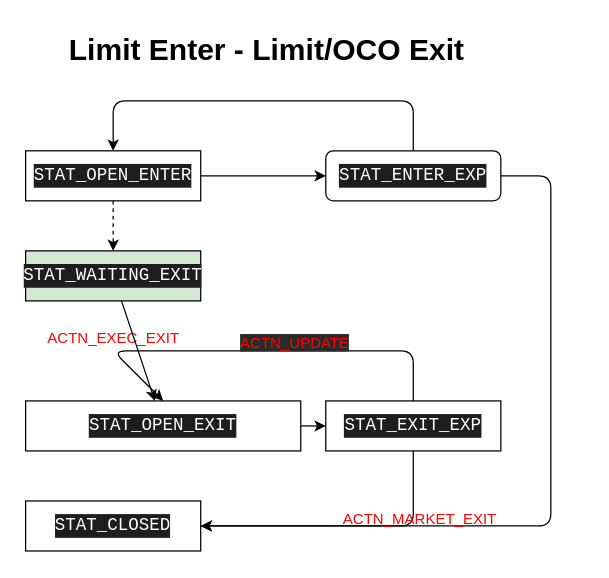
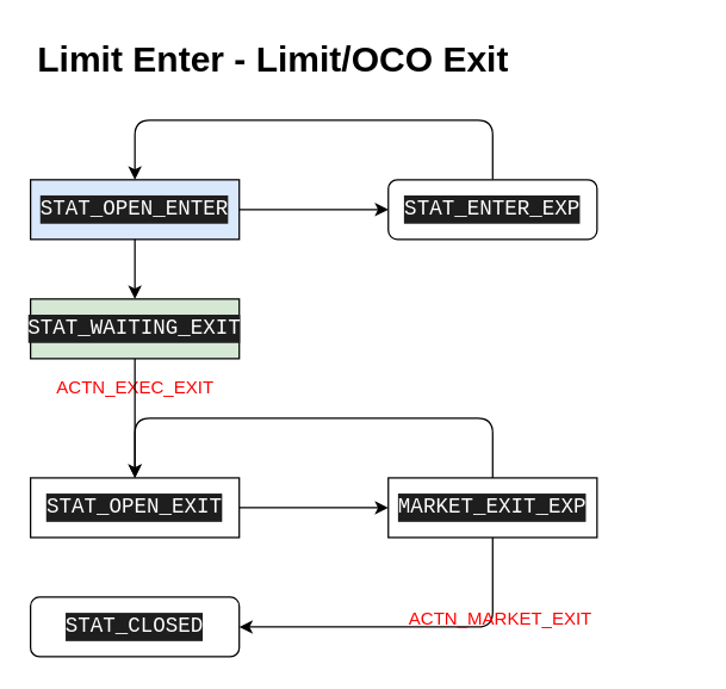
  <mxCell id="0" />
  <mxCell id="1" parent="0" />
  <mxCell id="2" value="" style="edgeStyle=none;html=1;" parent="1" source="3" target="14" edge="1"><mxGeometry relative="1" as="geometry" /></mxCell>
- <mxCell id="3" value="&lt;div style=&quot;background-color: rgb(30 , 30 , 30) ; font-family: &amp;#34;consolas&amp;#34; , &amp;#34;courier new&amp;#34; , monospace ; font-size: 14px ; line-height: 19px&quot;&gt;&lt;font color=&quot;#ffffff&quot;&gt;STAT_OPEN_ENTER&lt;/font&gt;&lt;/div&gt;" style="rounded=0;whiteSpace=wrap;html=1;" parent="1" vertex="1"><mxGeometry x="20" y="120" width="140" height="40" as="geometry" /></mxCell>
- <mxCell id="4" value="" style="edgeStyle=none;html=1;exitX=0.5;exitY=1;exitDx=0;exitDy=0;dashed=1;" parent="1" source="3" target="11" edge="1"><mxGeometry relative="1" as="geometry"><mxPoint x="90" y="240" as="sourcePoint" /></mxGeometry></mxCell>
- <mxCell id="5" value="&lt;h1&gt;&lt;font style=&quot;font-size: 24px&quot;&gt;Limit Enter - Limit/OCO Exit&lt;/font&gt;&lt;/h1&gt;" style="text;html=1;strokeColor=none;fillColor=none;spacing=5;spacingTop=-20;whiteSpace=wrap;overflow=hidden;rounded=0;" parent="1" vertex="1"><mxGeometry x="50" y="20" width="415" height="40" as="geometry" /></mxCell>
- <mxCell id="6" value="&lt;div style=&quot;background-color: rgb(30 , 30 , 30) ; font-family: &amp;#34;consolas&amp;#34; , &amp;#34;courier new&amp;#34; , monospace ; font-size: 14px ; line-height: 19px&quot;&gt;&lt;font color=&quot;#ffffff&quot;&gt;STAT_CLOSED&lt;/font&gt;&lt;/div&gt;" style="rounded=0;whiteSpace=wrap;html=1;" parent="1" vertex="1"><mxGeometry x="20" y="400" width="140" height="40" as="geometry" /></mxCell>
+ <mxCell id="3" value="&lt;div style=&quot;background-color: rgb(30 , 30 , 30) ; font-family: &amp;#34;consolas&amp;#34; , &amp;#34;courier new&amp;#34; , monospace ; font-size: 14px ; line-height: 19px&quot;&gt;&lt;font color=&quot;#ffffff&quot;&gt;STAT_OPEN_ENTER&lt;/font&gt;&lt;/div&gt;" style="rounded=0;whiteSpace=wrap;html=1;fillColor=#dae8fc;" parent="1" vertex="1"><mxGeometry x="20" y="120" width="140" height="40" as="geometry" /></mxCell>
+ <mxCell id="4" value="" style="edgeStyle=none;html=1;exitX=0.5;exitY=1;exitDx=0;exitDy=0;" parent="1" source="3" target="11" edge="1"><mxGeometry relative="1" as="geometry"><mxPoint x="90" y="240" as="sourcePoint" /></mxGeometry></mxCell>
+ <mxCell id="5" value="&lt;h1&gt;&lt;font style=&quot;font-size: 24px&quot;&gt;Limit Enter - Limit/OCO Exit&lt;/font&gt;&lt;/h1&gt;" style="text;html=1;strokeColor=none;fillColor=none;spacing=5;spacingTop=-20;whiteSpace=wrap;overflow=hidden;rounded=0;" parent="1" vertex="1"><mxGeometry x="20" y="20" width="415" height="40" as="geometry" /></mxCell>
+ <mxCell id="6" value="&lt;div style=&quot;background-color: rgb(30 , 30 , 30) ; font-family: &amp;#34;consolas&amp;#34; , &amp;#34;courier new&amp;#34; , monospace ; font-size: 14px ; line-height: 19px&quot;&gt;&lt;font color=&quot;#ffffff&quot;&gt;STAT_CLOSED&lt;/font&gt;&lt;/div&gt;" style="whiteSpace=wrap;html=1;rounded=1;" parent="1" vertex="1"><mxGeometry x="20" y="400" width="140" height="40" as="geometry" /></mxCell>
  <mxCell id="7" value="" style="edgeStyle=none;html=1;" parent="1" source="8" target="17" edge="1"><mxGeometry relative="1" as="geometry" /></mxCell>
- <mxCell id="8" value="&lt;div style=&quot;background-color: rgb(30 , 30 , 30) ; font-family: &amp;#34;consolas&amp;#34; , &amp;#34;courier new&amp;#34; , monospace ; font-size: 14px ; line-height: 19px&quot;&gt;&lt;font color=&quot;#ffffff&quot;&gt;STAT_OPEN_EXIT&lt;/font&gt;&lt;/div&gt;" style="rounded=0;whiteSpace=wrap;html=1;" parent="1" vertex="1"><mxGeometry x="20" y="320" width="220" height="40" as="geometry" /></mxCell>
- <mxCell id="9" value="&lt;font color=&quot;#ff0000&quot;&gt;ACTN_EXEC_EXIT&lt;/font&gt;" style="text;html=1;align=center;verticalAlign=middle;resizable=0;points=[];autosize=1;strokeColor=none;" parent="1" vertex="1"><mxGeometry x="30" y="260" width="120" height="20" as="geometry" /></mxCell>
+ <mxCell id="8" value="&lt;div style=&quot;background-color: rgb(30 , 30 , 30) ; font-family: &amp;#34;consolas&amp;#34; , &amp;#34;courier new&amp;#34; , monospace ; font-size: 14px ; line-height: 19px&quot;&gt;&lt;font color=&quot;#ffffff&quot;&gt;STAT_OPEN_EXIT&lt;/font&gt;&lt;/div&gt;" style="rounded=0;whiteSpace=wrap;html=1;" parent="1" vertex="1"><mxGeometry x="20" y="320" width="140" height="40" as="geometry" /></mxCell>
+ <mxCell id="9" value="&lt;font color=&quot;#ff0000&quot;&gt;ACTN_EXEC_EXIT&lt;/font&gt;" style="text;html=1;align=center;verticalAlign=middle;resizable=0;points=[];autosize=1;strokeColor=none;" parent="1" vertex="1"><mxGeometry x="30" y="250" width="120" height="20" as="geometry" /></mxCell>
  <mxCell id="10" value="" style="edgeStyle=none;html=1;" parent="1" source="11" target="8" edge="1"><mxGeometry relative="1" as="geometry" /></mxCell>
  <mxCell id="11" value="&lt;div style=&quot;background-color: rgb(30 , 30 , 30) ; font-family: &amp;#34;consolas&amp;#34; , &amp;#34;courier new&amp;#34; , monospace ; font-size: 14px ; line-height: 19px&quot;&gt;&lt;font color=&quot;#ffffff&quot;&gt;STAT_WAITING_EXIT&lt;/font&gt;&lt;/div&gt;" style="rounded=0;whiteSpace=wrap;html=1;fillColor=#d5e8d4;" parent="1" vertex="1"><mxGeometry x="20" y="200" width="140" height="40" as="geometry" /></mxCell>
  <mxCell id="12" style="edgeStyle=none;html=1;exitX=0.5;exitY=0;exitDx=0;exitDy=0;entryX=0.5;entryY=0;entryDx=0;entryDy=0;" parent="1" source="14" target="3" edge="1"><mxGeometry relative="1" as="geometry"><Array as="points"><mxPoint x="330" y="80" /><mxPoint x="90" y="80" /></Array></mxGeometry></mxCell>
- <mxCell id="13" style="edgeStyle=none;html=1;exitX=1;exitY=0.5;exitDx=0;exitDy=0;entryX=1;entryY=0.5;entryDx=0;entryDy=0;" parent="1" source="14" target="6" edge="1"><mxGeometry relative="1" as="geometry"><Array as="points"><mxPoint x="440" y="140" /><mxPoint x="440" y="420" /></Array></mxGeometry></mxCell>
  <mxCell id="14" value="&lt;div style=&quot;background-color: rgb(30 , 30 , 30) ; font-family: &amp;#34;consolas&amp;#34; , &amp;#34;courier new&amp;#34; , monospace ; font-size: 14px ; line-height: 19px&quot;&gt;&lt;font color=&quot;#ffffff&quot;&gt;STAT_ENTER_EXP&lt;/font&gt;&lt;/div&gt;" style="whiteSpace=wrap;html=1;rounded=1;" parent="1" vertex="1"><mxGeometry x="260" y="120" width="140" height="40" as="geometry" /></mxCell>
  <mxCell id="15" style="edgeStyle=none;html=1;exitX=0.5;exitY=0;exitDx=0;exitDy=0;entryX=0.5;entryY=0;entryDx=0;entryDy=0;" parent="1" source="17" target="8" edge="1"><mxGeometry relative="1" as="geometry"><Array as="points"><mxPoint x="330" y="280" /><mxPoint x="90" y="280" /></Array></mxGeometry></mxCell>
  <mxCell id="16" style="edgeStyle=none;html=1;exitX=0.5;exitY=1;exitDx=0;exitDy=0;entryX=1;entryY=0.5;entryDx=0;entryDy=0;" parent="1" source="17" target="6" edge="1"><mxGeometry relative="1" as="geometry"><Array as="points"><mxPoint x="330" y="420" /></Array></mxGeometry></mxCell>
- <mxCell id="17" value="&lt;div style=&quot;background-color: rgb(30 , 30 , 30) ; font-family: &amp;#34;consolas&amp;#34; , &amp;#34;courier new&amp;#34; , monospace ; font-size: 14px ; line-height: 19px&quot;&gt;&lt;font color=&quot;#ffffff&quot;&gt;STAT_EXIT_EXP&lt;/font&gt;&lt;/div&gt;" style="rounded=0;whiteSpace=wrap;html=1;" parent="1" vertex="1"><mxGeometry x="260" y="320" width="140" height="40" as="geometry" /></mxCell>
- <mxCell id="18" value="&lt;span style=&quot;color: rgb(255 , 0 , 0) ; font-family: &amp;#34;helvetica&amp;#34; ; font-size: 12px ; font-style: normal ; font-weight: 400 ; letter-spacing: normal ; text-align: center ; text-indent: 0px ; text-transform: none ; word-spacing: 0px ; background-color: rgb(42 , 42 , 42) ; display: inline ; float: none&quot;&gt;ACTN_UPDATE&lt;/span&gt;" style="text;whiteSpace=wrap;html=1;" parent="1" vertex="1"><mxGeometry x="190" y="260" width="90" height="30" as="geometry" /></mxCell>
+ <mxCell id="17" value="&lt;div style=&quot;background-color: rgb(30 , 30 , 30) ; font-family: &amp;#34;consolas&amp;#34; , &amp;#34;courier new&amp;#34; , monospace ; font-size: 14px ; line-height: 19px&quot;&gt;&lt;font color=&quot;#ffffff&quot;&gt;MARKET_EXIT_EXP&lt;/font&gt;&lt;/div&gt;" style="rounded=0;whiteSpace=wrap;html=1;" parent="1" vertex="1"><mxGeometry x="260" y="320" width="140" height="40" as="geometry" /></mxCell>
  <mxCell id="19" value="&lt;font color=&quot;#ff0000&quot;&gt;ACTN_MARKET_EXIT&lt;/font&gt;" style="text;html=1;align=center;verticalAlign=middle;resizable=0;points=[];autosize=1;strokeColor=none;" parent="1" vertex="1"><mxGeometry x="265" y="405" width="140" height="20" as="geometry" /></mxCell>
